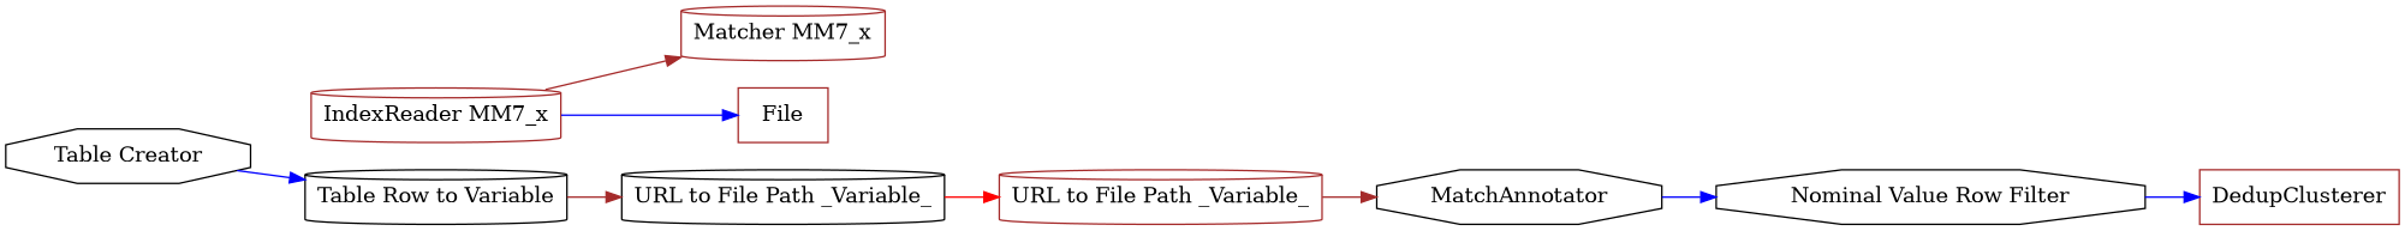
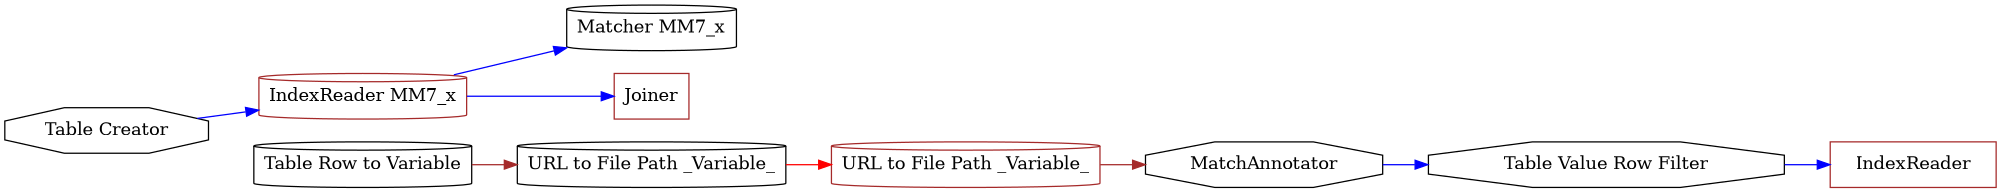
  digraph {
    rankdir=LR
    node [color=black shape=cylinder]
    edge [color=blue]
    n1 [label="URL to File Path _Variable_"]
    n2 [color=brown label="URL to File Path _Variable_"]
    n3 [label=MatchAnnotator shape=octagon]
-   n4 [label="Nominal Value Row Filter" shape=octagon]
-   n5 [color=brown label="Matcher MM7_x"]
-   n6 [color=brown label=DedupClusterer shape=box]
+   n4 [label="Table Value Row Filter" shape=octagon]
+   n5 [label="Matcher MM7_x"]
+   n6 [color=brown label=IndexReader shape=box]
    n7 [color=brown label="IndexReader MM7_x"]
-   n8 [color=brown label=File shape=box]
+   n8 [color=brown label=Joiner shape=box]
    n9 [label="Table Creator" shape=octagon]
    n10 [label="Table Row to Variable"]
    n1 -> n2 [color=red]
    n2 -> n3 [color=brown]
    n3 -> n4
    n4 -> n6
-   n7 -> n5 [color=brown]
+   n7 -> n5
    n7 -> n8
-   n9 -> n10
+   n9 -> n7
    n10 -> n1 [color=brown]
  }
